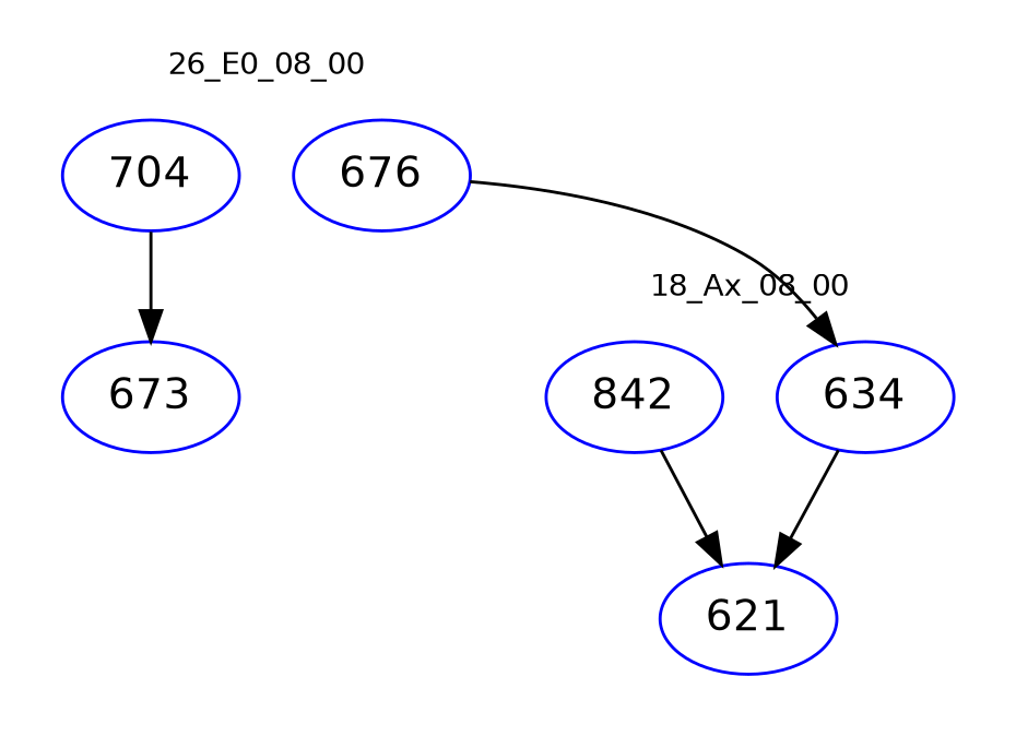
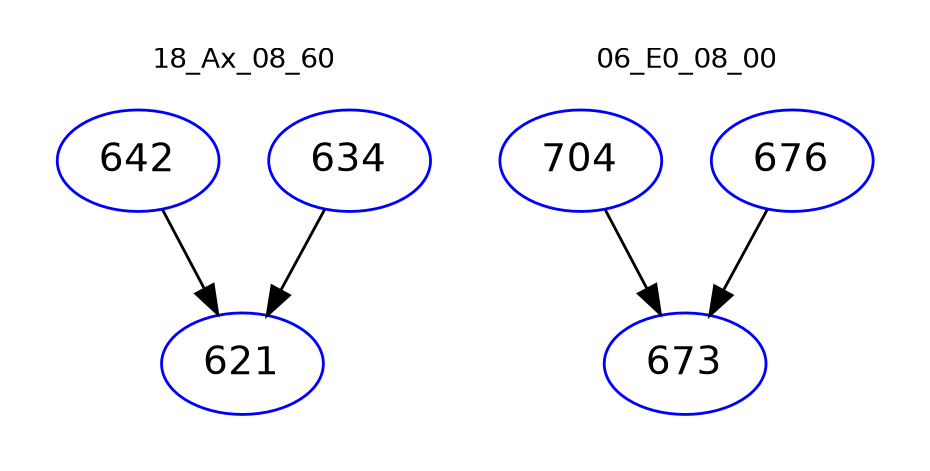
  digraph {
    fontname="DejaVu Sans"
    node [color=blue fontname="DejaVu Sans"]
    edge [color=black fontname="DejaVu Sans"]
    n1 [label=634]
    n2 [label=621]
-   n3 [label=842]
+   n3 [label=642]
    n4 [label=676]
    n5 [label=673]
    n6 [label=704]
    subgraph cluster_1 {
      color=white
      fontsize=10
-     label="18_Ax_08_00"
+     label="18_Ax_08_60"
      n1
      n2
      n3
    }
    subgraph cluster_2 {
      color=white
      fontsize=10
-     label="26_E0_08_00"
+     label="06_E0_08_00"
      n4
      n5
      n6
    }
    n1 -> n2
    n3 -> n2
-   n4 -> n1
+   n4 -> n5
    n6 -> n5
  }
